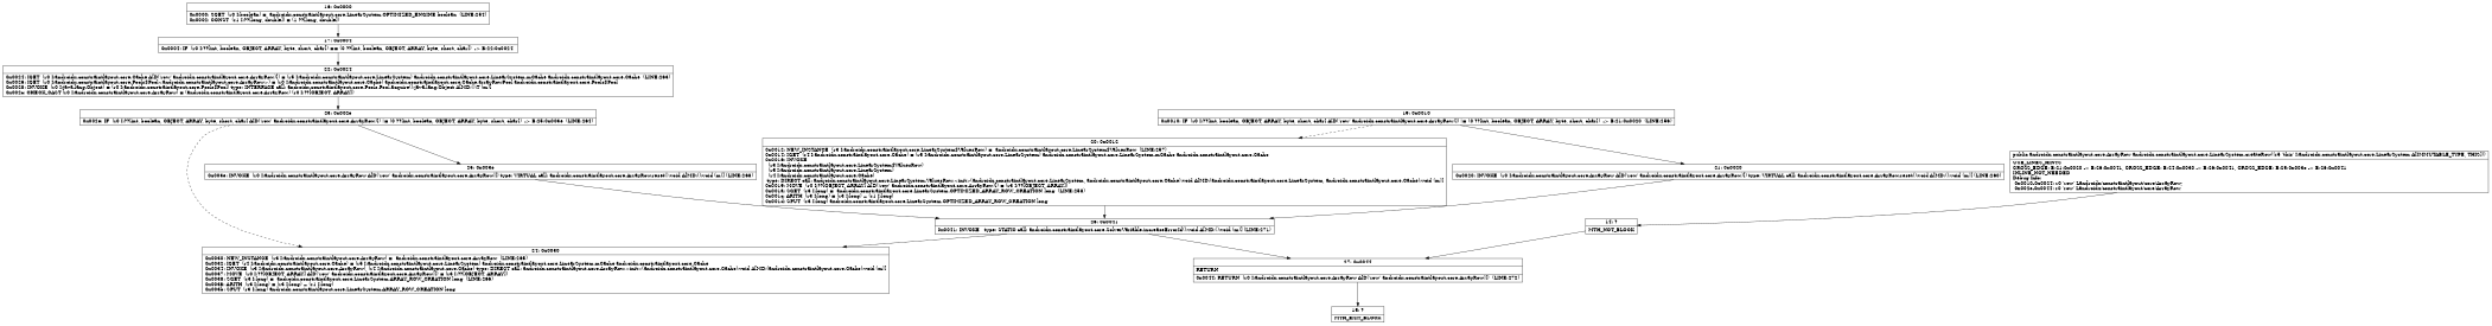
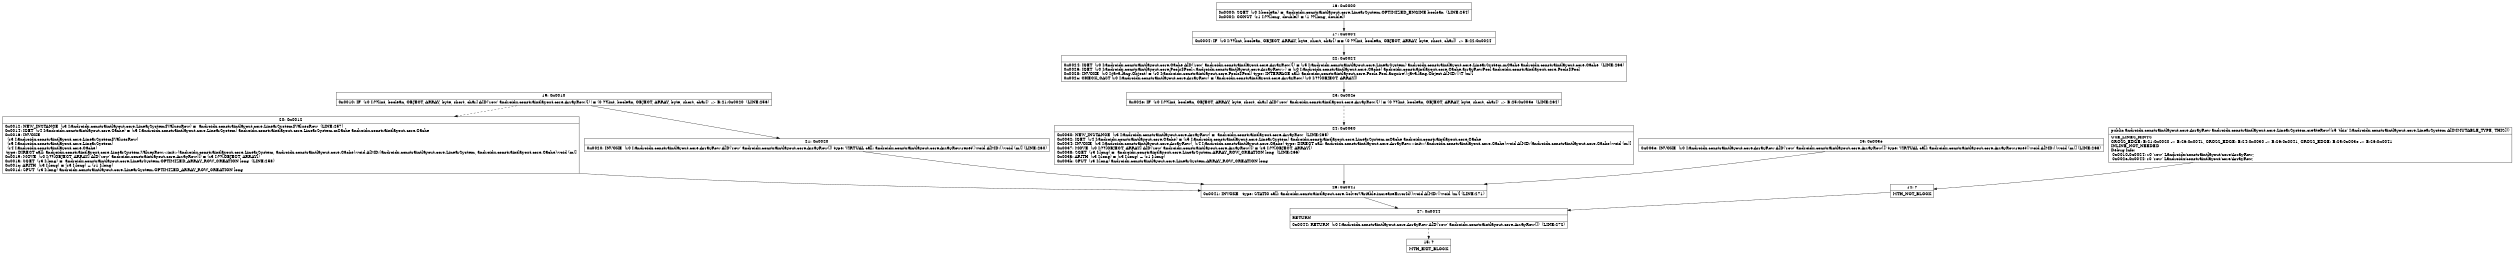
  digraph {
    node [shape=record]
    n1 [label="{14\:\ ?|MTH_NOT_BLOCK\l}"]
    n2 [label="{27\:\ 0x0044|RETURN\l|0x0044: RETURN  (r0 I:androidx.constraintlayout.core.ArrayRow A[D('row' androidx.constraintlayout.core.ArrayRow)])  (LINE:272)\l}"]
    n3 [label="{16\:\ 0x0000|0x0000: SGET  (r0 I:boolean) =  androidx.constraintlayout.core.LinearSystem.OPTIMIZED_ENGINE boolean  (LINE:254)\l0x0002: CONST  (r1 I:??[long, double]) = (1 ??[long, double]) \l}"]
    n4 [label="{17\:\ 0x0004|0x0004: IF  (r0 I:??[int, boolean, OBJECT, ARRAY, byte, short, char]) == (0 ??[int, boolean, OBJECT, ARRAY, byte, short, char])  \-\> B:22:0x0024 \l}"]
    n5 [label="{22\:\ 0x0024|0x0024: IGET  (r0 I:androidx.constraintlayout.core.Cache A[D('row' androidx.constraintlayout.core.ArrayRow)]) = (r5 I:androidx.constraintlayout.core.LinearSystem) androidx.constraintlayout.core.LinearSystem.mCache androidx.constraintlayout.core.Cache  (LINE:263)\l0x0026: IGET  (r0 I:androidx.constraintlayout.core.Pools$Pool\<androidx.constraintlayout.core.ArrayRow\>) = (r0 I:androidx.constraintlayout.core.Cache) androidx.constraintlayout.core.Cache.arrayRowPool androidx.constraintlayout.core.Pools$Pool \l0x0028: INVOKE  (r0 I:java.lang.Object) = (r0 I:androidx.constraintlayout.core.Pools$Pool) type: INTERFACE call: androidx.constraintlayout.core.Pools.Pool.acquire():java.lang.Object A[MD:():T (m)]\l0x002c: CHECK_CAST (r0 I:androidx.constraintlayout.core.ArrayRow) = (androidx.constraintlayout.core.ArrayRow) (r0 I:??[OBJECT, ARRAY]) \l}"]
    n6 [label="{23\:\ 0x002e|0x002e: IF  (r0 I:??[int, boolean, OBJECT, ARRAY, byte, short, char] A[D('row' androidx.constraintlayout.core.ArrayRow)]) != (0 ??[int, boolean, OBJECT, ARRAY, byte, short, char])  \-\> B:25:0x003e  (LINE:264)\l}"]
    n7 [label="{19\:\ 0x0010|0x0010: IF  (r0 I:??[int, boolean, OBJECT, ARRAY, byte, short, char] A[D('row' androidx.constraintlayout.core.ArrayRow)]) != (0 ??[int, boolean, OBJECT, ARRAY, byte, short, char])  \-\> B:21:0x0020  (LINE:256)\l}"]
    n8 [label="{20\:\ 0x0012|0x0012: NEW_INSTANCE  (r3 I:androidx.constraintlayout.core.LinearSystem$ValuesRow) =  androidx.constraintlayout.core.LinearSystem$ValuesRow  (LINE:257)\l0x0014: IGET  (r4 I:androidx.constraintlayout.core.Cache) = (r5 I:androidx.constraintlayout.core.LinearSystem) androidx.constraintlayout.core.LinearSystem.mCache androidx.constraintlayout.core.Cache \l0x0016: INVOKE  \l  (r3 I:androidx.constraintlayout.core.LinearSystem$ValuesRow)\l  (r5 I:androidx.constraintlayout.core.LinearSystem)\l  (r4 I:androidx.constraintlayout.core.Cache)\l type: DIRECT call: androidx.constraintlayout.core.LinearSystem.ValuesRow.\<init\>(androidx.constraintlayout.core.LinearSystem, androidx.constraintlayout.core.Cache):void A[MD:(androidx.constraintlayout.core.LinearSystem, androidx.constraintlayout.core.Cache):void (m)]\l0x0019: MOVE  (r0 I:??[OBJECT, ARRAY] A[D('row' androidx.constraintlayout.core.ArrayRow)]) = (r3 I:??[OBJECT, ARRAY]) \l0x001a: SGET  (r3 I:long) =  androidx.constraintlayout.core.LinearSystem.OPTIMIZED_ARRAY_ROW_CREATION long  (LINE:258)\l0x001c: ARITH  (r3 I:long) = (r3 I:long) + (r1 I:long) \l0x001d: SPUT  (r3 I:long) androidx.constraintlayout.core.LinearSystem.OPTIMIZED_ARRAY_ROW_CREATION long \l}"]
    n9 [label="{21\:\ 0x0020|0x0020: INVOKE  (r0 I:androidx.constraintlayout.core.ArrayRow A[D('row' androidx.constraintlayout.core.ArrayRow)]) type: VIRTUAL call: androidx.constraintlayout.core.ArrayRow.reset():void A[MD:():void (m)] (LINE:260)\l}"]
    n10 [label="{26\:\ 0x0041|0x0041: INVOKE   type: STATIC call: androidx.constraintlayout.core.SolverVariable.increaseErrorId():void A[MD:():void (m)] (LINE:271)\l}"]
    n11 [label="{15\:\ ?|MTH_EXIT_BLOCK\l}"]
    n12 [label="{24\:\ 0x0030|0x0030: NEW_INSTANCE  (r3 I:androidx.constraintlayout.core.ArrayRow) =  androidx.constraintlayout.core.ArrayRow  (LINE:265)\l0x0032: IGET  (r4 I:androidx.constraintlayout.core.Cache) = (r5 I:androidx.constraintlayout.core.LinearSystem) androidx.constraintlayout.core.LinearSystem.mCache androidx.constraintlayout.core.Cache \l0x0034: INVOKE  (r3 I:androidx.constraintlayout.core.ArrayRow), (r4 I:androidx.constraintlayout.core.Cache) type: DIRECT call: androidx.constraintlayout.core.ArrayRow.\<init\>(androidx.constraintlayout.core.Cache):void A[MD:(androidx.constraintlayout.core.Cache):void (m)]\l0x0037: MOVE  (r0 I:??[OBJECT, ARRAY] A[D('row' androidx.constraintlayout.core.ArrayRow)]) = (r3 I:??[OBJECT, ARRAY]) \l0x0038: SGET  (r3 I:long) =  androidx.constraintlayout.core.LinearSystem.ARRAY_ROW_CREATION long  (LINE:266)\l0x003a: ARITH  (r3 I:long) = (r3 I:long) + (r1 I:long) \l0x003b: SPUT  (r3 I:long) androidx.constraintlayout.core.LinearSystem.ARRAY_ROW_CREATION long \l}"]
    n13 [label="{25\:\ 0x003e|0x003e: INVOKE  (r0 I:androidx.constraintlayout.core.ArrayRow A[D('row' androidx.constraintlayout.core.ArrayRow)]) type: VIRTUAL call: androidx.constraintlayout.core.ArrayRow.reset():void A[MD:():void (m)] (LINE:268)\l}"]
    n14 [label="{public androidx.constraintlayout.core.ArrayRow androidx.constraintlayout.core.LinearSystem.createRow((r5 'this' I:androidx.constraintlayout.core.LinearSystem A[IMMUTABLE_TYPE, THIS]))  | USE_LINES_HINTS\lCROSS_EDGE: B:21:0x0020 \-\> B:26:0x0041, CROSS_EDGE: B:24:0x0030 \-\> B:26:0x0041, CROSS_EDGE: B:25:0x003e \-\> B:26:0x0041\lINLINE_NOT_NEEDED\lDebug Info:\l  0x0010\-0x0024: r0 'row' Landroidx\/constraintlayout\/core\/ArrayRow;\l  0x002e\-0x0044: r0 'row' Landroidx\/constraintlayout\/core\/ArrayRow;\l}"]
    n1 -> n2
-   n2 -> n11
+   n2 -> n11 [style=dashed]
    n3 -> n4
    n4 -> n5
    n5 -> n6
    n6 -> n12 [style=dashed]
-   n6 -> n13
    n7 -> n8 [style=dashed]
    n7 -> n9
    n8 -> n10
    n9 -> n10
    n10 -> n2
-   n10 -> n12
+   n12 -> n10
    n13 -> n10
    n14 -> n1
  }
